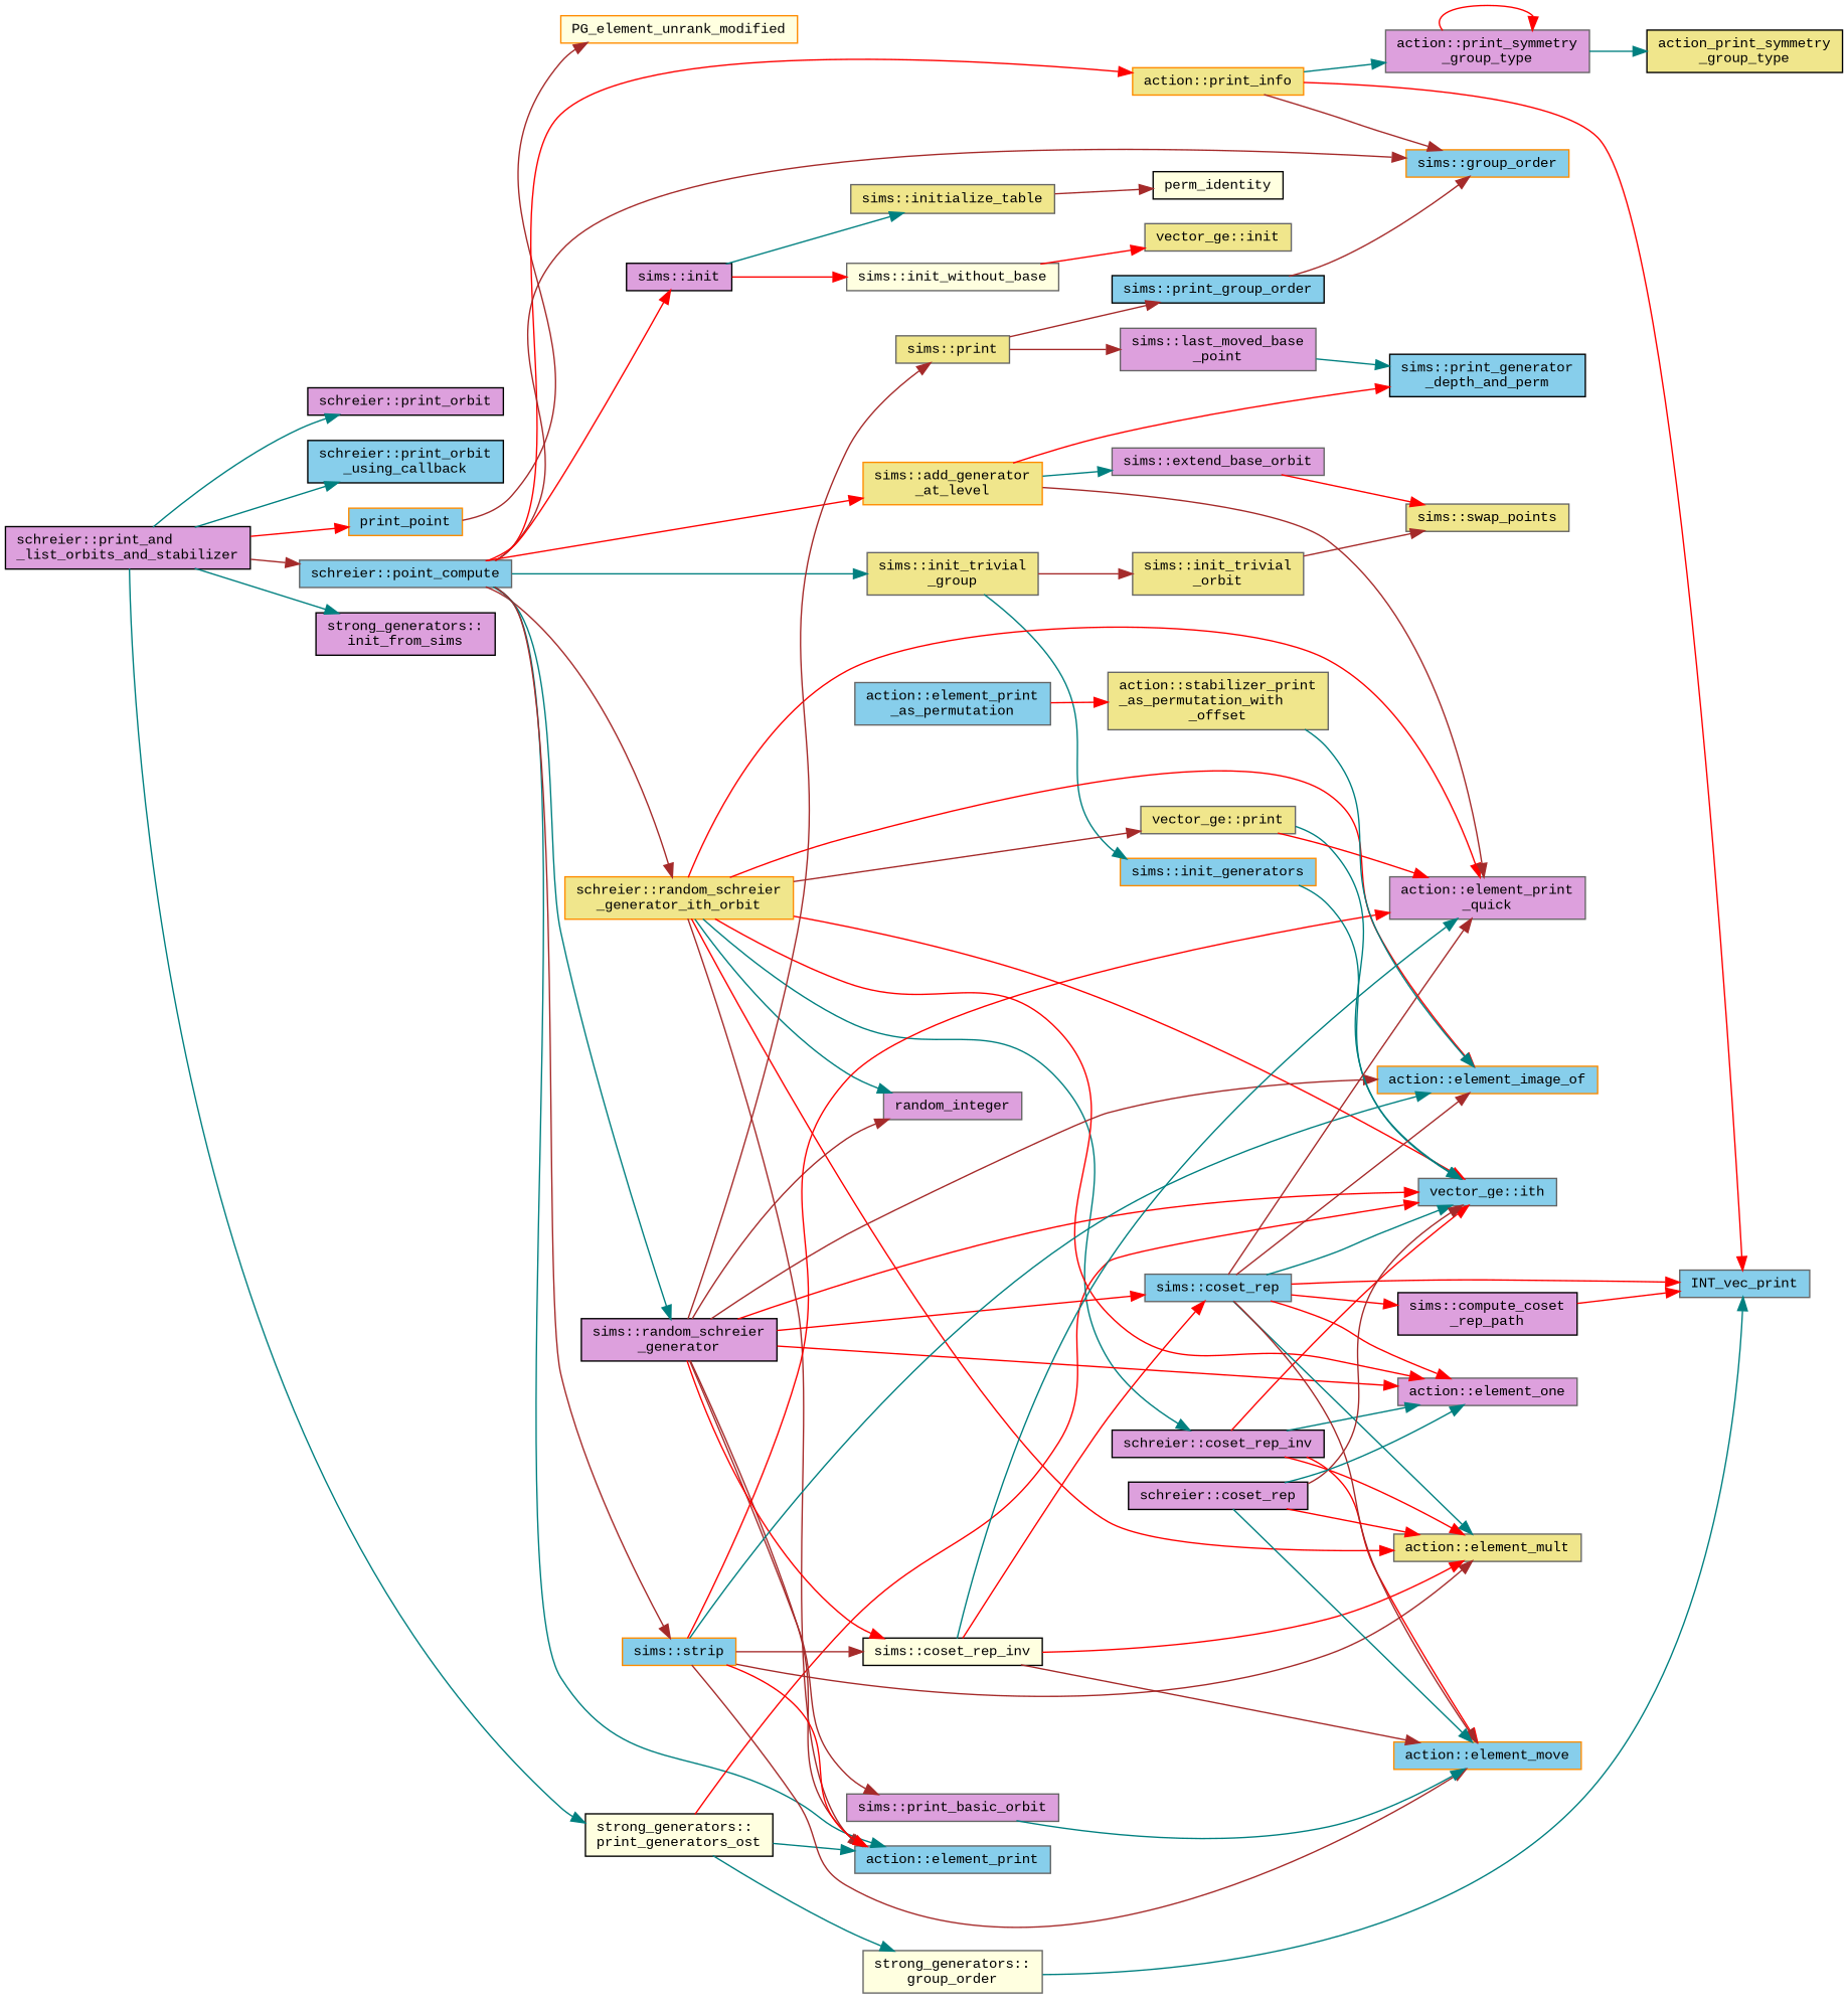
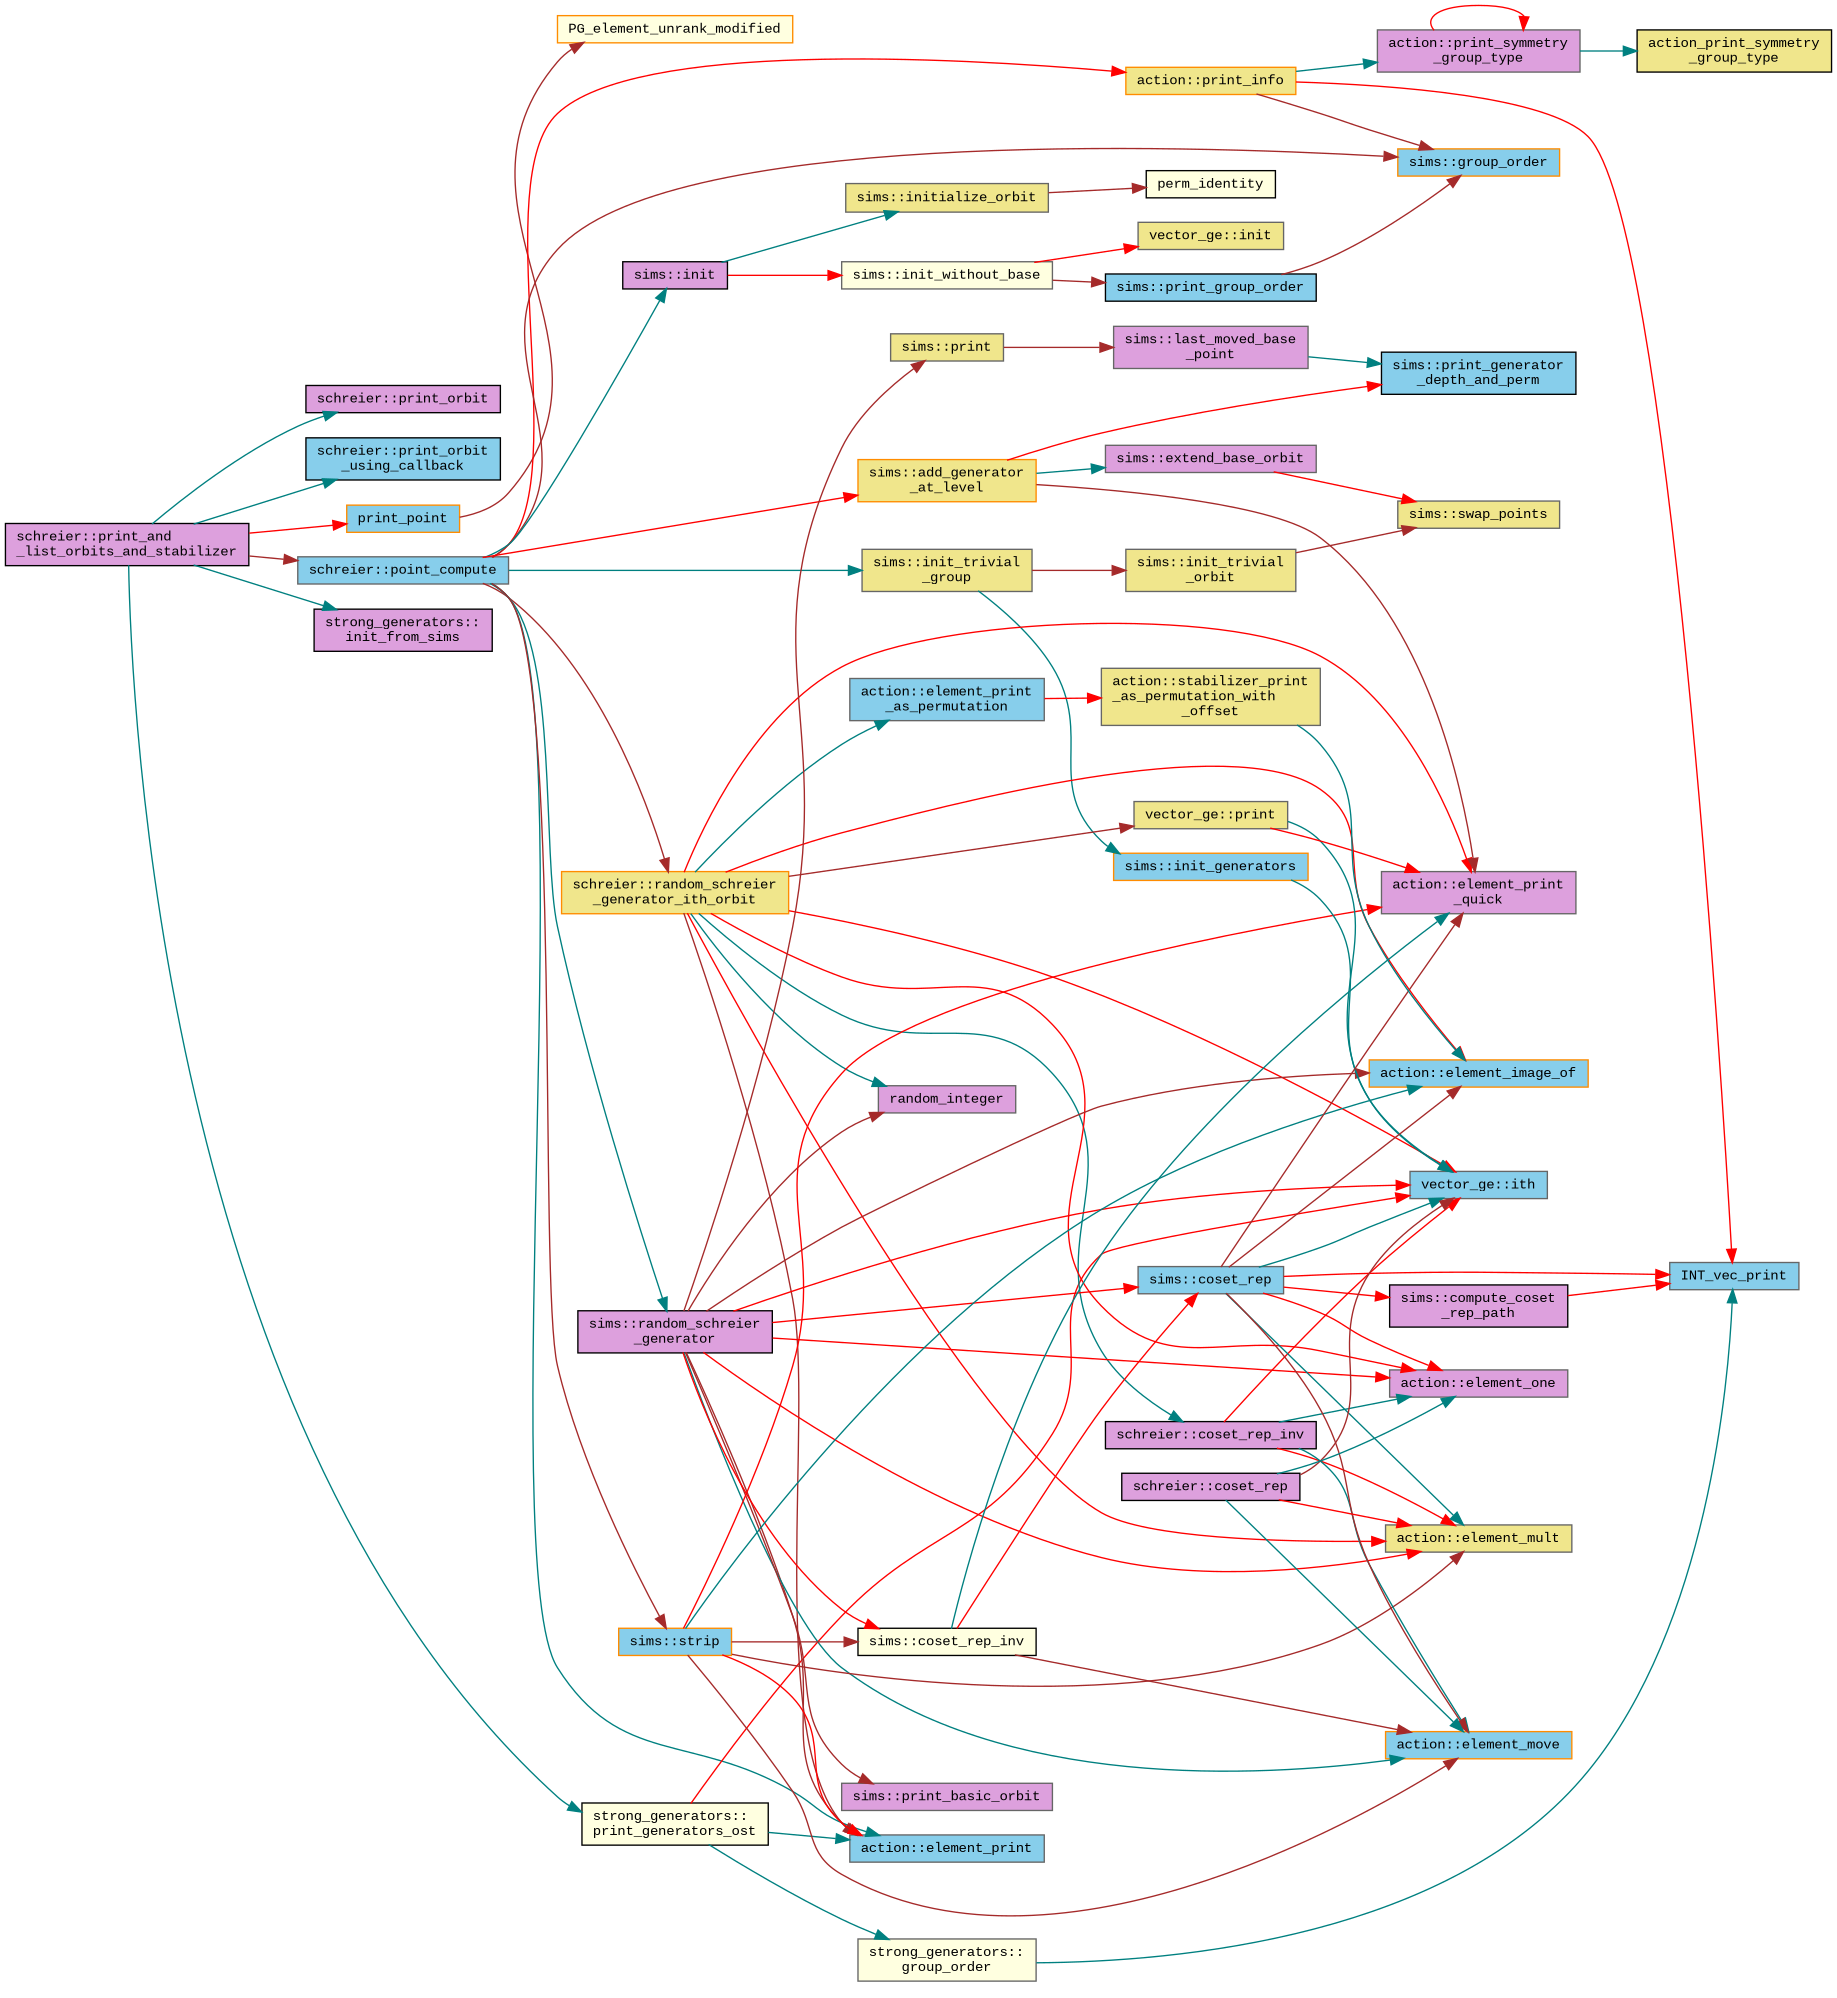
  digraph {
    fontname="Liberation Mono"
    rankdir=LR
    node [color=gray40 fillcolor=plum fontname="Liberation Mono" fontsize=10 shape=record style=filled]
    edge [color=red fontname="Liberation Mono" fontsize=10 labelfontname=Helvetica labelfontsize=10 style=solid]
    n1 [color=black fontcolor=black height=0.2 label="schreier::print_and\l_list_orbits_and_stabilizer" width=0.4]
    n2 [color=black height=0.2 label="schreier::print_orbit" width=0.4]
    n3 [color=black fillcolor=skyblue height=0.2 label="schreier::print_orbit\l_using_callback" width=0.4]
    n4 [color=darkorange fillcolor=skyblue height=0.2 label=print_point width=0.4]
    n5 [fillcolor=skyblue height=0.2 label="schreier::point_compute" width=0.4]
    n6 [color=black height=0.2 label="strong_generators::\linit_from_sims" width=0.4]
    n7 [color=black fillcolor=lightyellow height=0.2 label="strong_generators::\lprint_generators_ost" width=0.4]
    n8 [color=darkorange fillcolor=lightyellow height=0.2 label=PG_element_unrank_modified width=0.4]
    n9 [color=darkorange fillcolor=khaki height=0.2 label="action::print_info" width=0.4]
    n10 [color=darkorange fillcolor=skyblue height=0.2 label="sims::group_order" width=0.4]
    n11 [color=black height=0.2 label="sims::init" width=0.4]
    n12 [fillcolor=khaki height=0.2 label="sims::init_trivial\l_group" width=0.4]
    n13 [color=darkorange fillcolor=khaki height=0.2 label="schreier::random_schreier\l_generator_ith_orbit" width=0.4]
    n14 [fillcolor=skyblue height=0.2 label="action::element_print" width=0.4]
    n15 [color=black height=0.2 label="sims::random_schreier\l_generator" width=0.4]
    n16 [color=darkorange fillcolor=skyblue height=0.2 label="sims::strip" width=0.4]
    n17 [color=darkorange fillcolor=khaki height=0.2 label="sims::add_generator\l_at_level" width=0.4]
    n18 [fillcolor=skyblue height=0.2 label="vector_ge::ith" width=0.4]
    n19 [fillcolor=lightyellow height=0.2 label="strong_generators::\lgroup_order" width=0.4]
    n20 [height=0.2 label="action::print_symmetry\l_group_type" width=0.4]
    n21 [fillcolor=skyblue height=0.2 label=INT_vec_print width=0.4]
    n22 [fillcolor=lightyellow height=0.2 label="sims::init_without_base" width=0.4]
-   n23 [fillcolor=khaki height=0.2 label="sims::initialize_table" width=0.4]
+   n23 [fillcolor=khaki height=0.2 label="sims::initialize_orbit" width=0.4]
    n24 [color=darkorange fillcolor=skyblue height=0.2 label="sims::init_generators" width=0.4]
    n25 [fillcolor=khaki height=0.2 label="sims::init_trivial\l_orbit" width=0.4]
    n26 [fillcolor=khaki height=0.2 label="vector_ge::print" width=0.4]
    n27 [height=0.2 label="action::element_print\l_quick" width=0.4]
    n28 [height=0.2 label=random_integer width=0.4]
    n29 [fillcolor=khaki height=0.2 label="action::element_mult" width=0.4]
    n30 [fillcolor=skyblue height=0.2 label="action::element_print\l_as_permutation" width=0.4]
    n31 [color=darkorange fillcolor=skyblue height=0.2 label="action::element_image_of" width=0.4]
    n32 [color=black height=0.2 label="schreier::coset_rep_inv" width=0.4]
    n33 [height=0.2 label="action::element_one" width=0.4]
    n34 [color=darkorange fillcolor=skyblue height=0.2 label="action::element_move" width=0.4]
    n35 [fillcolor=skyblue height=0.2 label="sims::coset_rep" width=0.4]
    n36 [height=0.2 label="sims::print_basic_orbit" width=0.4]
    n37 [fillcolor=khaki height=0.2 label="sims::print" width=0.4]
    n38 [color=black fillcolor=lightyellow height=0.2 label="sims::coset_rep_inv" width=0.4]
    n39 [color=black fillcolor=skyblue height=0.2 label="sims::print_generator\l_depth_and_perm" width=0.4]
    n40 [height=0.2 label="sims::extend_base_orbit" width=0.4]
    n41 [color=black fillcolor=khaki height=0.2 label="action_print_symmetry\l_group_type" width=0.4]
    n42 [fillcolor=khaki height=0.2 label="vector_ge::init" width=0.4]
    n43 [color=black fillcolor=lightyellow height=0.2 label=perm_identity width=0.4]
    n44 [fillcolor=khaki height=0.2 label="sims::swap_points" width=0.4]
    n45 [color=black height=0.2 label="schreier::coset_rep" width=0.4]
    n46 [fillcolor=khaki height=0.2 label="action::stabilizer_print\l_as_permutation_with\l_offset" width=0.4]
    n47 [color=black height=0.2 label="sims::compute_coset\l_rep_path" width=0.4]
    n48 [height=0.2 label="sims::last_moved_base\l_point" width=0.4]
    n49 [color=black fillcolor=skyblue height=0.2 label="sims::print_group_order" width=0.4]
    n1 -> n2 [color=teal]
    n1 -> n3 [color=teal]
    n1 -> n4
    n1 -> n5 [color=brown]
    n1 -> n6 [color=teal]
    n1 -> n7 [color=teal]
    n4 -> n8 [color=brown]
    n5 -> n9
    n5 -> n10 [color=brown]
-   n5 -> n11
+   n5 -> n11 [color=teal]
    n5 -> n12 [color=teal]
    n5 -> n13 [color=brown]
    n5 -> n14 [color=teal]
    n5 -> n15 [color=teal]
    n5 -> n16 [color=brown]
    n5 -> n17
    n7 -> n14 [color=teal]
    n7 -> n18
    n7 -> n19 [color=teal]
    n9 -> n10 [color=brown]
    n9 -> n20 [color=teal]
    n9 -> n21
    n11 -> n22
    n11 -> n23 [color=teal]
    n12 -> n24 [color=teal]
    n12 -> n25 [color=brown]
    n13 -> n14 [color=brown]
    n13 -> n18
    n13 -> n26 [color=brown]
    n13 -> n27
    n13 -> n28 [color=teal]
    n13 -> n29
+   n13 -> n30 [color=teal]
    n13 -> n31
    n13 -> n32 [color=teal]
    n13 -> n33
    n15 -> n14 [color=brown]
    n15 -> n18
    n15 -> n28 [color=brown]
-   n38 -> n29
+   n15 -> n29
    n15 -> n31 [color=brown]
    n15 -> n33
-   n36 -> n34 [color=teal]
+   n15 -> n34 [color=teal]
    n15 -> n35
    n15 -> n36 [color=brown]
    n15 -> n37 [color=brown]
    n15 -> n38
    n16 -> n14
    n16 -> n27
    n16 -> n29 [color=brown]
    n16 -> n31 [color=teal]
    n16 -> n34 [color=brown]
    n16 -> n38 [color=brown]
    n17 -> n27 [color=brown]
    n17 -> n39
    n17 -> n40 [color=teal]
    n19 -> n21 [color=teal]
    n20 -> n20
    n20 -> n41 [color=teal]
    n22 -> n42
    n23 -> n43 [color=brown]
    n24 -> n18 [color=teal]
    n25 -> n44 [color=brown]
    n26 -> n18 [color=teal]
    n26 -> n27
    n30 -> n46
    n32 -> n18
    n32 -> n29
    n32 -> n33 [color=teal]
-   n32 -> n34
+   n32 -> n34 [color=teal]
    n35 -> n18 [color=teal]
    n35 -> n21
    n35 -> n27 [color=brown]
    n35 -> n29 [color=teal]
    n35 -> n31 [color=brown]
    n35 -> n33
    n35 -> n34 [color=brown]
    n35 -> n47
    n37 -> n48 [color=brown]
-   n37 -> n49 [color=brown]
+   n22 -> n49 [color=brown]
    n38 -> n27 [color=teal]
    n38 -> n34 [color=brown]
    n38 -> n35
    n40 -> n44
    n45 -> n18 [color=brown]
    n45 -> n29
    n45 -> n33 [color=teal]
    n45 -> n34 [color=teal]
    n46 -> n31 [color=teal]
    n47 -> n21
    n48 -> n39 [color=teal]
    n49 -> n10 [color=brown]
  }
